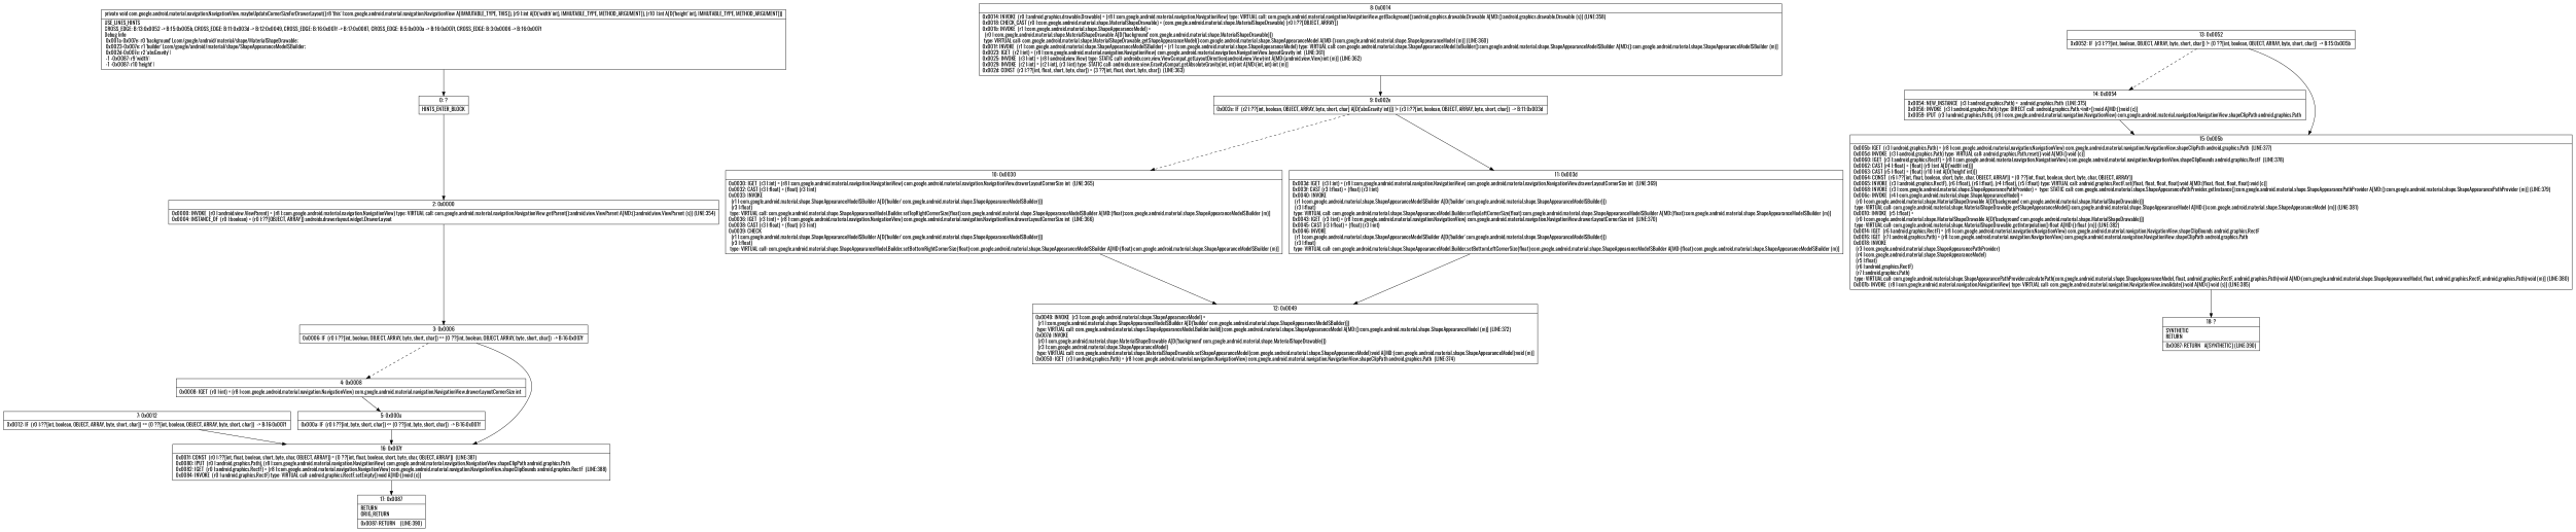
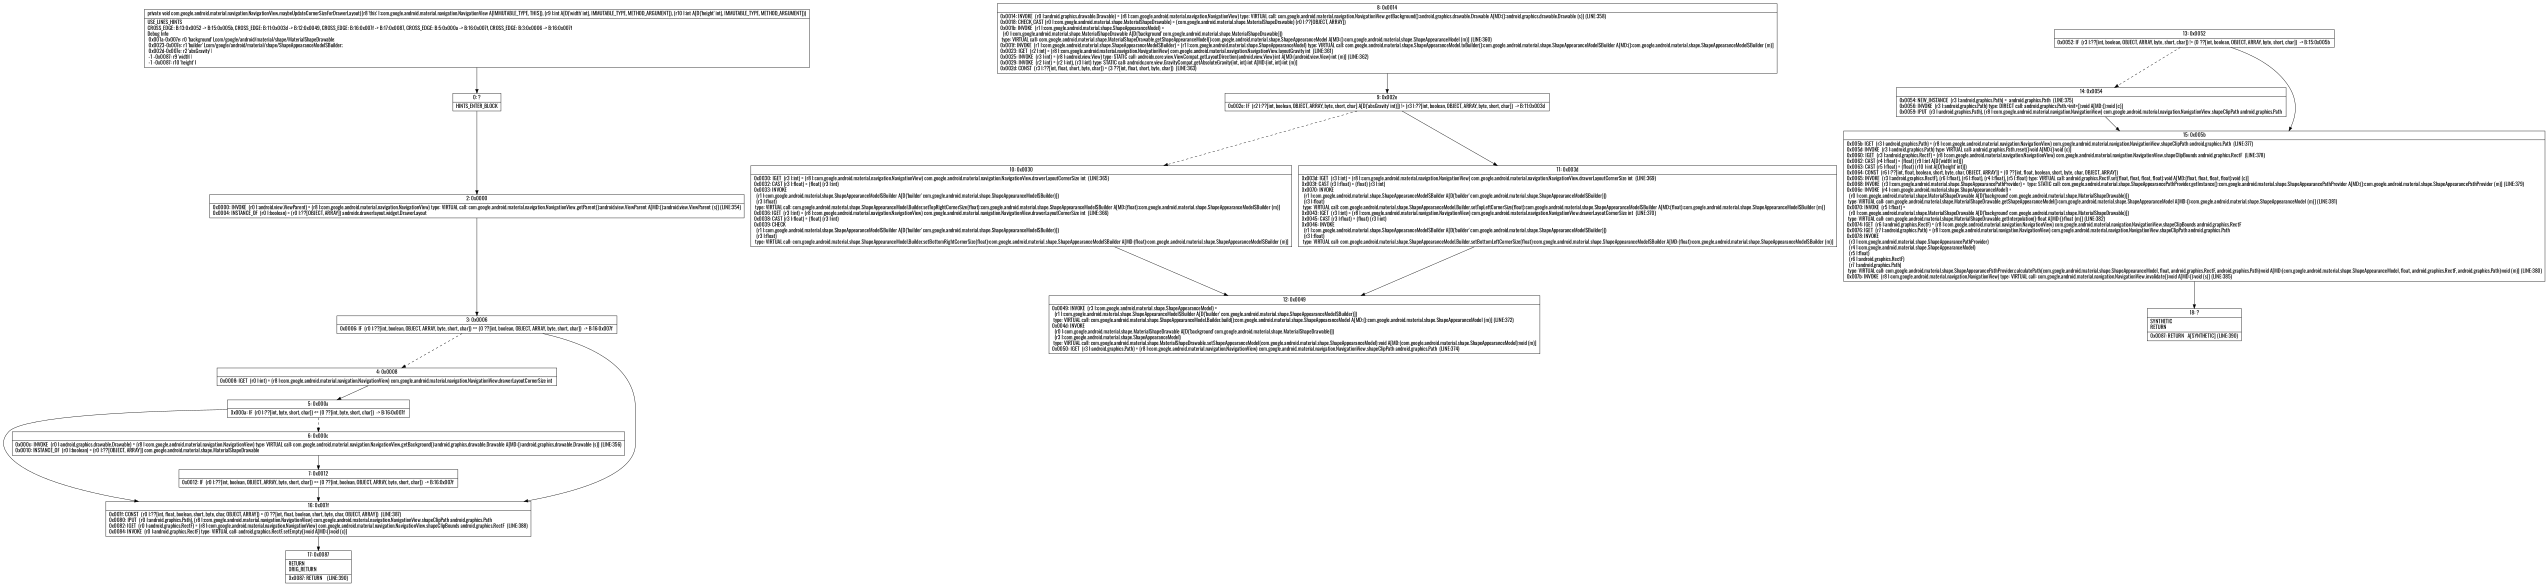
  digraph {
    fontname=Oswald
    node [fontname=Oswald shape=record]
    edge [fontname=Oswald]
    n1 [label="{0\:\ ?|HINTS_ENTER_BLOCK\l}"]
    n2 [label="{2\:\ 0x0000|0x0000: INVOKE  (r0 I:android.view.ViewParent) = (r8 I:com.google.android.material.navigation.NavigationView) type: VIRTUAL call: com.google.android.material.navigation.NavigationView.getParent():android.view.ViewParent A[MD:():android.view.ViewParent (s)] (LINE:354)\l0x0004: INSTANCE_OF  (r0 I:boolean) = (r0 I:??[OBJECT, ARRAY]) androidx.drawerlayout.widget.DrawerLayout \l}"]
    n3 [label="{3\:\ 0x0006|0x0006: IF  (r0 I:??[int, boolean, OBJECT, ARRAY, byte, short, char]) == (0 ??[int, boolean, OBJECT, ARRAY, byte, short, char])  \-\> B:16:0x007f \l}"]
    n4 [label="{4\:\ 0x0008|0x0008: IGET  (r0 I:int) = (r8 I:com.google.android.material.navigation.NavigationView) com.google.android.material.navigation.NavigationView.drawerLayoutCornerSize int \l}"]
    n5 [label="{16\:\ 0x007f|0x007f: CONST  (r0 I:??[int, float, boolean, short, byte, char, OBJECT, ARRAY]) = (0 ??[int, float, boolean, short, byte, char, OBJECT, ARRAY])  (LINE:387)\l0x0080: IPUT  (r0 I:android.graphics.Path), (r8 I:com.google.android.material.navigation.NavigationView) com.google.android.material.navigation.NavigationView.shapeClipPath android.graphics.Path \l0x0082: IGET  (r0 I:android.graphics.RectF) = (r8 I:com.google.android.material.navigation.NavigationView) com.google.android.material.navigation.NavigationView.shapeClipBounds android.graphics.RectF  (LINE:388)\l0x0084: INVOKE  (r0 I:android.graphics.RectF) type: VIRTUAL call: android.graphics.RectF.setEmpty():void A[MD:():void (c)]\l}"]
    n6 [label="{5\:\ 0x000a|0x000a: IF  (r0 I:??[int, byte, short, char]) \<= (0 ??[int, byte, short, char])  \-\> B:16:0x007f \l}"]
    n7 [label="{17\:\ 0x0087|RETURN\lORIG_RETURN\l|0x0087: RETURN    (LINE:390)\l}"]
+   n8 [label="{6\:\ 0x000c|0x000c: INVOKE  (r0 I:android.graphics.drawable.Drawable) = (r8 I:com.google.android.material.navigation.NavigationView) type: VIRTUAL call: com.google.android.material.navigation.NavigationView.getBackground():android.graphics.drawable.Drawable A[MD:():android.graphics.drawable.Drawable (s)] (LINE:356)\l0x0010: INSTANCE_OF  (r0 I:boolean) = (r0 I:??[OBJECT, ARRAY]) com.google.android.material.shape.MaterialShapeDrawable \l}"]
    n9 [label="{7\:\ 0x0012|0x0012: IF  (r0 I:??[int, boolean, OBJECT, ARRAY, byte, short, char]) == (0 ??[int, boolean, OBJECT, ARRAY, byte, short, char])  \-\> B:16:0x007f \l}"]
    n10 [label="{8\:\ 0x0014|0x0014: INVOKE  (r0 I:android.graphics.drawable.Drawable) = (r8 I:com.google.android.material.navigation.NavigationView) type: VIRTUAL call: com.google.android.material.navigation.NavigationView.getBackground():android.graphics.drawable.Drawable A[MD:():android.graphics.drawable.Drawable (s)] (LINE:358)\l0x0018: CHECK_CAST (r0 I:com.google.android.material.shape.MaterialShapeDrawable) = (com.google.android.material.shape.MaterialShapeDrawable) (r0 I:??[OBJECT, ARRAY]) \l0x001b: INVOKE  (r1 I:com.google.android.material.shape.ShapeAppearanceModel) = \l  (r0 I:com.google.android.material.shape.MaterialShapeDrawable A[D('background' com.google.android.material.shape.MaterialShapeDrawable)])\l type: VIRTUAL call: com.google.android.material.shape.MaterialShapeDrawable.getShapeAppearanceModel():com.google.android.material.shape.ShapeAppearanceModel A[MD:():com.google.android.material.shape.ShapeAppearanceModel (m)] (LINE:360)\l0x001f: INVOKE  (r1 I:com.google.android.material.shape.ShapeAppearanceModel$Builder) = (r1 I:com.google.android.material.shape.ShapeAppearanceModel) type: VIRTUAL call: com.google.android.material.shape.ShapeAppearanceModel.toBuilder():com.google.android.material.shape.ShapeAppearanceModel$Builder A[MD:():com.google.android.material.shape.ShapeAppearanceModel$Builder (m)]\l0x0023: IGET  (r2 I:int) = (r8 I:com.google.android.material.navigation.NavigationView) com.google.android.material.navigation.NavigationView.layoutGravity int  (LINE:361)\l0x0025: INVOKE  (r3 I:int) = (r8 I:android.view.View) type: STATIC call: androidx.core.view.ViewCompat.getLayoutDirection(android.view.View):int A[MD:(android.view.View):int (m)] (LINE:362)\l0x0029: INVOKE  (r2 I:int) = (r2 I:int), (r3 I:int) type: STATIC call: androidx.core.view.GravityCompat.getAbsoluteGravity(int, int):int A[MD:(int, int):int (m)]\l0x002d: CONST  (r3 I:??[int, float, short, byte, char]) = (3 ??[int, float, short, byte, char])  (LINE:363)\l}"]
    n11 [label="{9\:\ 0x002e|0x002e: IF  (r2 I:??[int, boolean, OBJECT, ARRAY, byte, short, char] A[D('absGravity' int)]) != (r3 I:??[int, boolean, OBJECT, ARRAY, byte, short, char])  \-\> B:11:0x003d \l}"]
    n12 [label="{10\:\ 0x0030|0x0030: IGET  (r3 I:int) = (r8 I:com.google.android.material.navigation.NavigationView) com.google.android.material.navigation.NavigationView.drawerLayoutCornerSize int  (LINE:365)\l0x0032: CAST (r3 I:float) = (float) (r3 I:int) \l0x0033: INVOKE  \l  (r1 I:com.google.android.material.shape.ShapeAppearanceModel$Builder A[D('builder' com.google.android.material.shape.ShapeAppearanceModel$Builder)])\l  (r3 I:float)\l type: VIRTUAL call: com.google.android.material.shape.ShapeAppearanceModel.Builder.setTopRightCornerSize(float):com.google.android.material.shape.ShapeAppearanceModel$Builder A[MD:(float):com.google.android.material.shape.ShapeAppearanceModel$Builder (m)]\l0x0036: IGET  (r3 I:int) = (r8 I:com.google.android.material.navigation.NavigationView) com.google.android.material.navigation.NavigationView.drawerLayoutCornerSize int  (LINE:366)\l0x0038: CAST (r3 I:float) = (float) (r3 I:int) \l0x0039: CHECK  \l  (r1 I:com.google.android.material.shape.ShapeAppearanceModel$Builder A[D('builder' com.google.android.material.shape.ShapeAppearanceModel$Builder)])\l  (r3 I:float)\l type: VIRTUAL call: com.google.android.material.shape.ShapeAppearanceModel.Builder.setBottomRightCornerSize(float):com.google.android.material.shape.ShapeAppearanceModel$Builder A[MD:(float):com.google.android.material.shape.ShapeAppearanceModel$Builder (m)]\l}"]
-   n13 [label="{11\:\ 0x003d|0x003d: IGET  (r3 I:int) = (r8 I:com.google.android.material.navigation.NavigationView) com.google.android.material.navigation.NavigationView.drawerLayoutCornerSize int  (LINE:369)\l0x003f: CAST (r3 I:float) = (float) (r3 I:int) \l0x0040: INVOKE  \l  (r1 I:com.google.android.material.shape.ShapeAppearanceModel$Builder A[D('builder' com.google.android.material.shape.ShapeAppearanceModel$Builder)])\l  (r3 I:float)\l type: VIRTUAL call: com.google.android.material.shape.ShapeAppearanceModel.Builder.setTopLeftCornerSize(float):com.google.android.material.shape.ShapeAppearanceModel$Builder A[MD:(float):com.google.android.material.shape.ShapeAppearanceModel$Builder (m)]\l0x0043: IGET  (r3 I:int) = (r8 I:com.google.android.material.navigation.NavigationView) com.google.android.material.navigation.NavigationView.drawerLayoutCornerSize int  (LINE:370)\l0x0045: CAST (r3 I:float) = (float) (r3 I:int) \l0x0046: INVOKE  \l  (r1 I:com.google.android.material.shape.ShapeAppearanceModel$Builder A[D('builder' com.google.android.material.shape.ShapeAppearanceModel$Builder)])\l  (r3 I:float)\l type: VIRTUAL call: com.google.android.material.shape.ShapeAppearanceModel.Builder.setBottomLeftCornerSize(float):com.google.android.material.shape.ShapeAppearanceModel$Builder A[MD:(float):com.google.android.material.shape.ShapeAppearanceModel$Builder (m)]\l}"]
-   n14 [label="{12\:\ 0x0049|0x0049: INVOKE  (r3 I:com.google.android.material.shape.ShapeAppearanceModel) = \l  (r1 I:com.google.android.material.shape.ShapeAppearanceModel$Builder A[D('builder' com.google.android.material.shape.ShapeAppearanceModel$Builder)])\l type: VIRTUAL call: com.google.android.material.shape.ShapeAppearanceModel.Builder.build():com.google.android.material.shape.ShapeAppearanceModel A[MD:():com.google.android.material.shape.ShapeAppearanceModel (m)] (LINE:372)\l0x007d: INVOKE  \l  (r0 I:com.google.android.material.shape.MaterialShapeDrawable A[D('background' com.google.android.material.shape.MaterialShapeDrawable)])\l  (r3 I:com.google.android.material.shape.ShapeAppearanceModel)\l type: VIRTUAL call: com.google.android.material.shape.MaterialShapeDrawable.setShapeAppearanceModel(com.google.android.material.shape.ShapeAppearanceModel):void A[MD:(com.google.android.material.shape.ShapeAppearanceModel):void (m)]\l0x0050: IGET  (r3 I:android.graphics.Path) = (r8 I:com.google.android.material.navigation.NavigationView) com.google.android.material.navigation.NavigationView.shapeClipPath android.graphics.Path  (LINE:374)\l}"]
+   n13 [label="{11\:\ 0x003d|0x003d: IGET  (r3 I:int) = (r8 I:com.google.android.material.navigation.NavigationView) com.google.android.material.navigation.NavigationView.drawerLayoutCornerSize int  (LINE:369)\l0x003f: CAST (r3 I:float) = (float) (r3 I:int) \l0x0070: INVOKE  \l  (r1 I:com.google.android.material.shape.ShapeAppearanceModel$Builder A[D('builder' com.google.android.material.shape.ShapeAppearanceModel$Builder)])\l  (r3 I:float)\l type: VIRTUAL call: com.google.android.material.shape.ShapeAppearanceModel.Builder.setTopLeftCornerSize(float):com.google.android.material.shape.ShapeAppearanceModel$Builder A[MD:(float):com.google.android.material.shape.ShapeAppearanceModel$Builder (m)]\l0x0043: IGET  (r3 I:int) = (r8 I:com.google.android.material.navigation.NavigationView) com.google.android.material.navigation.NavigationView.drawerLayoutCornerSize int  (LINE:370)\l0x0045: CAST (r3 I:float) = (float) (r3 I:int) \l0x0046: INVOKE  \l  (r1 I:com.google.android.material.shape.ShapeAppearanceModel$Builder A[D('builder' com.google.android.material.shape.ShapeAppearanceModel$Builder)])\l  (r3 I:float)\l type: VIRTUAL call: com.google.android.material.shape.ShapeAppearanceModel.Builder.setBottomLeftCornerSize(float):com.google.android.material.shape.ShapeAppearanceModel$Builder A[MD:(float):com.google.android.material.shape.ShapeAppearanceModel$Builder (m)]\l}"]
+   n14 [label="{12\:\ 0x0049|0x0049: INVOKE  (r3 I:com.google.android.material.shape.ShapeAppearanceModel) = \l  (r1 I:com.google.android.material.shape.ShapeAppearanceModel$Builder A[D('builder' com.google.android.material.shape.ShapeAppearanceModel$Builder)])\l type: VIRTUAL call: com.google.android.material.shape.ShapeAppearanceModel.Builder.build():com.google.android.material.shape.ShapeAppearanceModel A[MD:():com.google.android.material.shape.ShapeAppearanceModel (m)] (LINE:372)\l0x004d: INVOKE  \l  (r0 I:com.google.android.material.shape.MaterialShapeDrawable A[D('background' com.google.android.material.shape.MaterialShapeDrawable)])\l  (r3 I:com.google.android.material.shape.ShapeAppearanceModel)\l type: VIRTUAL call: com.google.android.material.shape.MaterialShapeDrawable.setShapeAppearanceModel(com.google.android.material.shape.ShapeAppearanceModel):void A[MD:(com.google.android.material.shape.ShapeAppearanceModel):void (m)]\l0x0050: IGET  (r3 I:android.graphics.Path) = (r8 I:com.google.android.material.navigation.NavigationView) com.google.android.material.navigation.NavigationView.shapeClipPath android.graphics.Path  (LINE:374)\l}"]
    n15 [label="{13\:\ 0x0052|0x0052: IF  (r3 I:??[int, boolean, OBJECT, ARRAY, byte, short, char]) != (0 ??[int, boolean, OBJECT, ARRAY, byte, short, char])  \-\> B:15:0x005b \l}"]
    n16 [label="{14\:\ 0x0054|0x0054: NEW_INSTANCE  (r3 I:android.graphics.Path) =  android.graphics.Path  (LINE:375)\l0x0056: INVOKE  (r3 I:android.graphics.Path) type: DIRECT call: android.graphics.Path.\<init\>():void A[MD:():void (c)]\l0x0059: IPUT  (r3 I:android.graphics.Path), (r8 I:com.google.android.material.navigation.NavigationView) com.google.android.material.navigation.NavigationView.shapeClipPath android.graphics.Path \l}"]
    n17 [label="{15\:\ 0x005b|0x005b: IGET  (r3 I:android.graphics.Path) = (r8 I:com.google.android.material.navigation.NavigationView) com.google.android.material.navigation.NavigationView.shapeClipPath android.graphics.Path  (LINE:377)\l0x005d: INVOKE  (r3 I:android.graphics.Path) type: VIRTUAL call: android.graphics.Path.reset():void A[MD:():void (c)]\l0x0060: IGET  (r3 I:android.graphics.RectF) = (r8 I:com.google.android.material.navigation.NavigationView) com.google.android.material.navigation.NavigationView.shapeClipBounds android.graphics.RectF  (LINE:378)\l0x0062: CAST (r4 I:float) = (float) (r9 I:int A[D('width' int)]) \l0x0063: CAST (r5 I:float) = (float) (r10 I:int A[D('height' int)]) \l0x0064: CONST  (r6 I:??[int, float, boolean, short, byte, char, OBJECT, ARRAY]) = (0 ??[int, float, boolean, short, byte, char, OBJECT, ARRAY]) \l0x0065: INVOKE  (r3 I:android.graphics.RectF), (r6 I:float), (r6 I:float), (r4 I:float), (r5 I:float) type: VIRTUAL call: android.graphics.RectF.set(float, float, float, float):void A[MD:(float, float, float, float):void (c)]\l0x0068: INVOKE  (r3 I:com.google.android.material.shape.ShapeAppearancePathProvider) =  type: STATIC call: com.google.android.material.shape.ShapeAppearancePathProvider.getInstance():com.google.android.material.shape.ShapeAppearancePathProvider A[MD:():com.google.android.material.shape.ShapeAppearancePathProvider (m)] (LINE:379)\l0x006c: INVOKE  (r4 I:com.google.android.material.shape.ShapeAppearanceModel) = \l  (r0 I:com.google.android.material.shape.MaterialShapeDrawable A[D('background' com.google.android.material.shape.MaterialShapeDrawable)])\l type: VIRTUAL call: com.google.android.material.shape.MaterialShapeDrawable.getShapeAppearanceModel():com.google.android.material.shape.ShapeAppearanceModel A[MD:():com.google.android.material.shape.ShapeAppearanceModel (m)] (LINE:381)\l0x0070: INVOKE  (r5 I:float) = \l  (r0 I:com.google.android.material.shape.MaterialShapeDrawable A[D('background' com.google.android.material.shape.MaterialShapeDrawable)])\l type: VIRTUAL call: com.google.android.material.shape.MaterialShapeDrawable.getInterpolation():float A[MD:():float (m)] (LINE:382)\l0x0074: IGET  (r6 I:android.graphics.RectF) = (r8 I:com.google.android.material.navigation.NavigationView) com.google.android.material.navigation.NavigationView.shapeClipBounds android.graphics.RectF \l0x0076: IGET  (r7 I:android.graphics.Path) = (r8 I:com.google.android.material.navigation.NavigationView) com.google.android.material.navigation.NavigationView.shapeClipPath android.graphics.Path \l0x0078: INVOKE  \l  (r3 I:com.google.android.material.shape.ShapeAppearancePathProvider)\l  (r4 I:com.google.android.material.shape.ShapeAppearanceModel)\l  (r5 I:float)\l  (r6 I:android.graphics.RectF)\l  (r7 I:android.graphics.Path)\l type: VIRTUAL call: com.google.android.material.shape.ShapeAppearancePathProvider.calculatePath(com.google.android.material.shape.ShapeAppearanceModel, float, android.graphics.RectF, android.graphics.Path):void A[MD:(com.google.android.material.shape.ShapeAppearanceModel, float, android.graphics.RectF, android.graphics.Path):void (m)] (LINE:380)\l0x007b: INVOKE  (r8 I:com.google.android.material.navigation.NavigationView) type: VIRTUAL call: com.google.android.material.navigation.NavigationView.invalidate():void A[MD:():void (s)] (LINE:385)\l}"]
    n18 [label="{18\:\ ?|SYNTHETIC\lRETURN\l|0x0087: RETURN   A[SYNTHETIC] (LINE:390)\l}"]
    n19 [label="{private void com.google.android.material.navigation.NavigationView.maybeUpdateCornerSizeForDrawerLayout((r8 'this' I:com.google.android.material.navigation.NavigationView A[IMMUTABLE_TYPE, THIS]), (r9 I:int A[D('width' int), IMMUTABLE_TYPE, METHOD_ARGUMENT]), (r10 I:int A[D('height' int), IMMUTABLE_TYPE, METHOD_ARGUMENT]))  | USE_LINES_HINTS\lCROSS_EDGE: B:13:0x0052 \-\> B:15:0x005b, CROSS_EDGE: B:11:0x003d \-\> B:12:0x0049, CROSS_EDGE: B:16:0x007f \-\> B:17:0x0087, CROSS_EDGE: B:5:0x000a \-\> B:16:0x007f, CROSS_EDGE: B:3:0x0006 \-\> B:16:0x007f\lDebug Info:\l  0x001a\-0x007e: r0 'background' Lcom\/google\/android\/material\/shape\/MaterialShapeDrawable;\l  0x0023\-0x007e: r1 'builder' Lcom\/google\/android\/material\/shape\/ShapeAppearanceModel$Builder;\l  0x002d\-0x007e: r2 'absGravity' I\l  \-1 \-0x0087: r9 'width' I\l  \-1 \-0x0087: r10 'height' I\l}"]
    n1 -> n2
    n2 -> n3
    n3 -> n4 [style=dashed]
    n3 -> n5
    n4 -> n6
    n5 -> n7
    n6 -> n5
+   n6 -> n8 [style=dashed]
+   n8 -> n9
    n9 -> n5
    n10 -> n11
    n11 -> n12 [style=dashed]
    n11 -> n13
    n12 -> n14
    n13 -> n14
    n15 -> n16 [style=dashed]
    n15 -> n17
    n16 -> n17
    n17 -> n18
    n19 -> n1
  }
